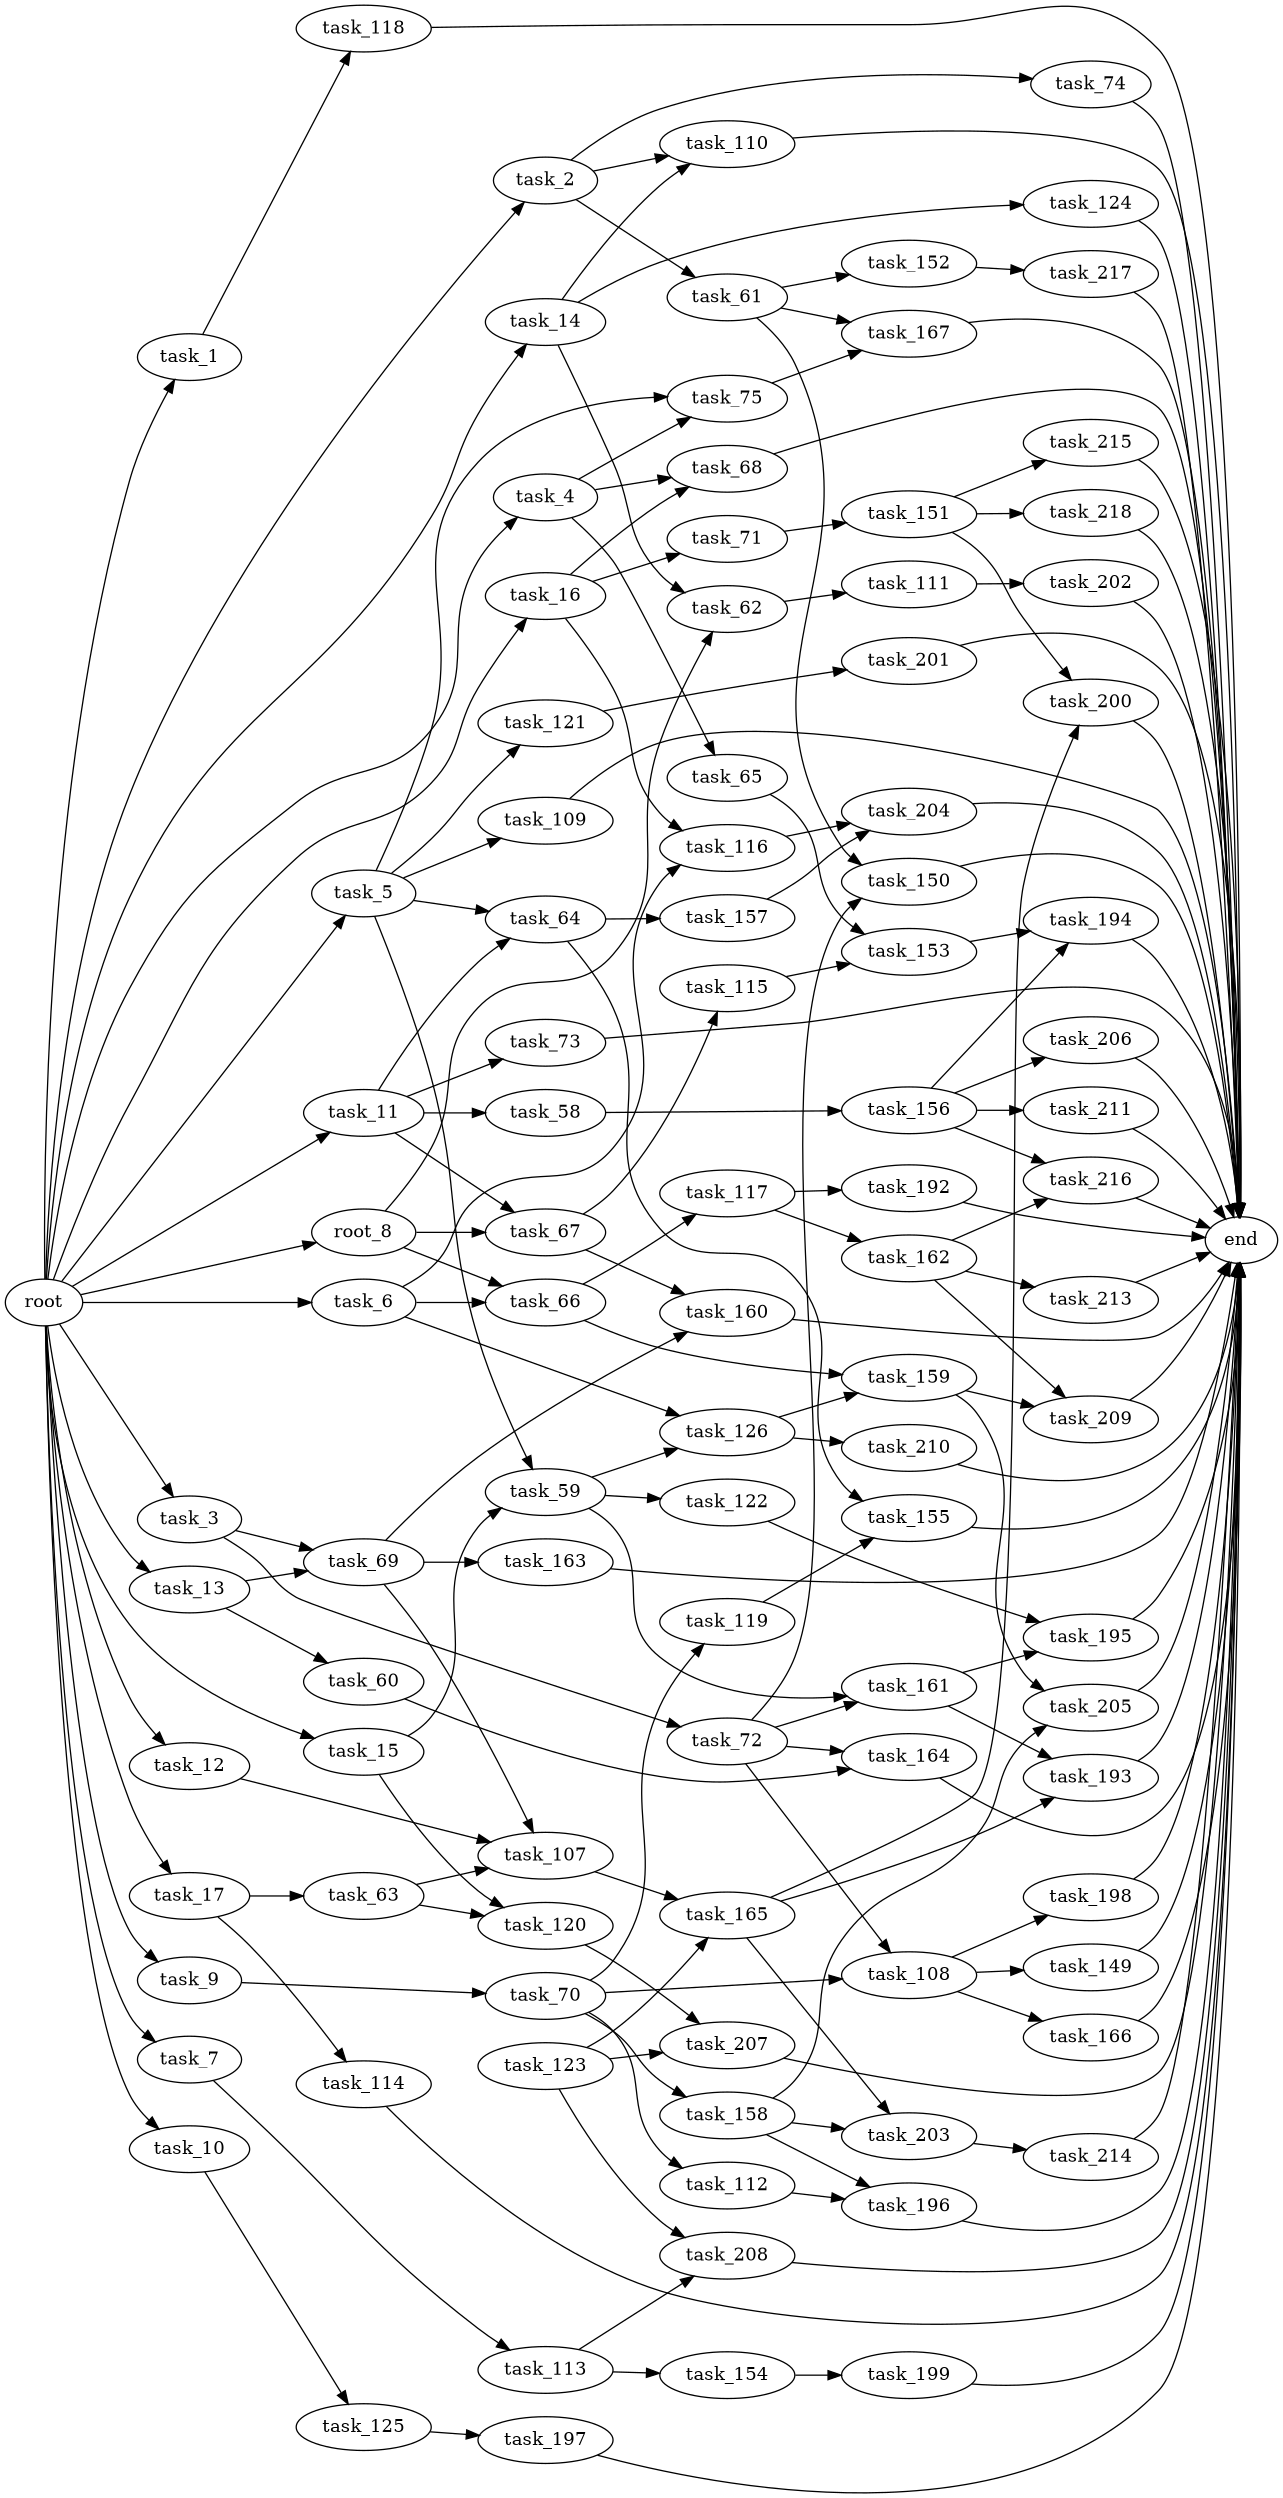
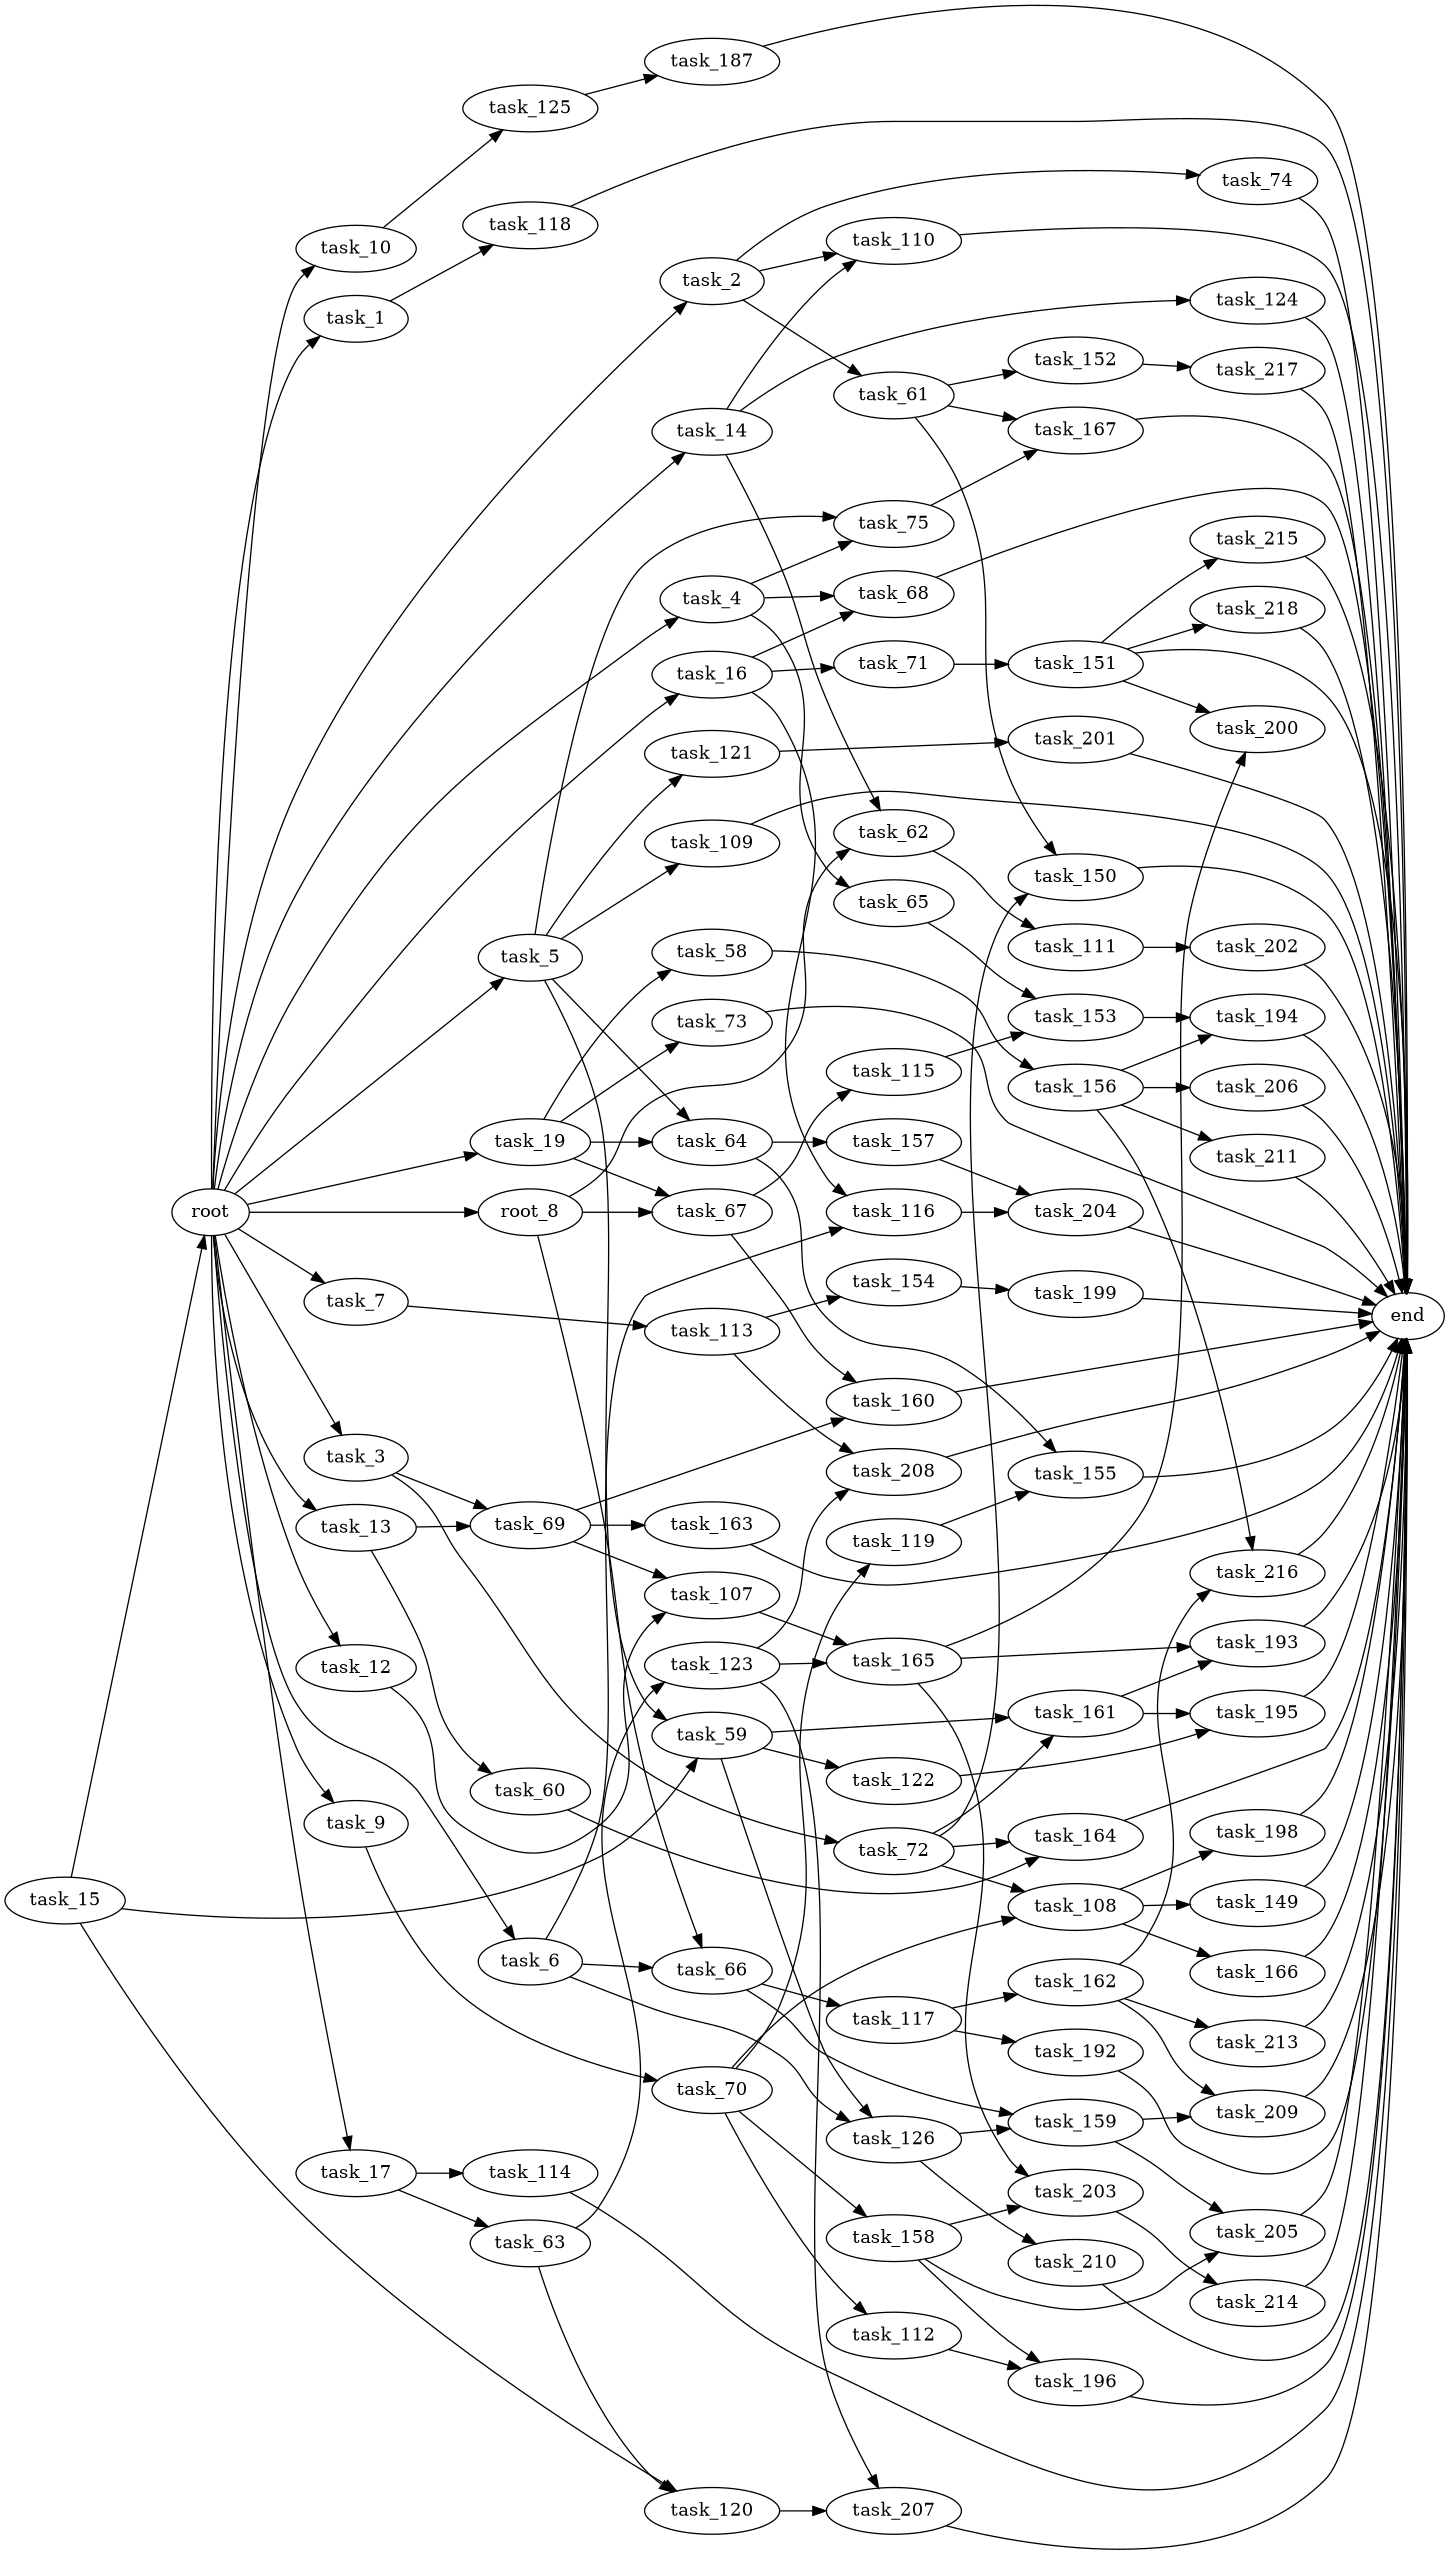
  digraph {
    rankdir=LR
    root
    task_1
    task_2
    task_3
    task_4
    task_5
    task_6
    task_7
    n9 [label=root_8]
    task_9
    task_10
-   task_11
+   task_11 [label=task_19]
    task_12
    task_13
    task_14
    task_15
    task_16
    task_17
    task_118
    task_61
    task_74
    task_110
    task_69
    task_72
    task_65
    task_68
    task_75
    task_59
    task_64
    task_109
    task_121
    task_66
    task_116
    task_126
    task_113
    task_62
    task_67
    task_70
    task_125
    task_58
    task_73
    task_107
    task_60
    task_124
    task_120
    task_71
    task_63
    task_114
    end
    task_150
    task_152
    task_167
    task_160
    task_163
    task_161
    task_164
    task_108
    task_153
    task_122
    task_155
    task_157
    task_201
    task_117
    task_159
    task_204
    task_210
    task_154
    task_208
    task_111
    task_115
    task_112
    task_119
    task_158
-   task_197
+   task_197 [label=task_187]
    task_156
    task_165
    task_207
    task_151
    task_123
    task_194
    task_206
    task_211
    task_216
    task_195
    task_193
    task_217
    task_202
    task_162
    task_192
    task_205
    task_209
    task_149
    task_166
    task_198
    task_196
    task_203
    task_200
    task_215
    task_218
    task_199
    task_213
    task_214
    root -> task_1
    root -> task_2
    root -> task_3
    root -> task_4
    root -> task_5
    root -> task_6
    root -> task_7
    root -> n9
    root -> task_9
    root -> task_10
    root -> task_11
    root -> task_12
    root -> task_13
    root -> task_14
-   root -> task_15
+   task_15 -> root
    root -> task_16
    root -> task_17
    task_1 -> task_118
    task_2 -> task_61
    task_2 -> task_74
    task_2 -> task_110
    task_3 -> task_69
    task_3 -> task_72
    task_4 -> task_65
    task_4 -> task_68
    task_4 -> task_75
    task_5 -> task_75
    task_5 -> task_59
    task_5 -> task_64
    task_5 -> task_109
    task_5 -> task_121
    task_6 -> task_66
    task_6 -> task_116
    task_6 -> task_126
    task_7 -> task_113
    n9 -> task_66
    n9 -> task_62
    n9 -> task_67
    task_9 -> task_70
    task_10 -> task_125
    task_11 -> task_64
    task_11 -> task_67
    task_11 -> task_58
    task_11 -> task_73
    task_12 -> task_107
    task_13 -> task_69
    task_13 -> task_60
    task_14 -> task_110
    task_14 -> task_62
    task_14 -> task_124
    task_15 -> task_59
    task_15 -> task_120
    task_16 -> task_68
    task_16 -> task_116
    task_16 -> task_71
    task_17 -> task_63
    task_17 -> task_114
    task_118 -> end
    task_61 -> task_150
    task_61 -> task_152
    task_61 -> task_167
    task_74 -> end
    task_110 -> end
    task_69 -> task_107
    task_69 -> task_160
    task_69 -> task_163
    task_72 -> task_150
    task_72 -> task_161
    task_72 -> task_164
    task_72 -> task_108
    task_65 -> task_153
    task_68 -> end
    task_75 -> task_167
    task_59 -> task_126
    task_59 -> task_161
    task_59 -> task_122
    task_64 -> task_155
    task_64 -> task_157
    task_109 -> end
    task_121 -> task_201
    task_66 -> task_117
    task_66 -> task_159
    task_116 -> task_204
    task_126 -> task_159
    task_126 -> task_210
    task_113 -> task_154
    task_113 -> task_208
    task_62 -> task_111
    task_67 -> task_160
    task_67 -> task_115
    task_70 -> task_108
    task_70 -> task_112
    task_70 -> task_119
    task_70 -> task_158
    task_125 -> task_197
    task_58 -> task_156
    task_73 -> end
    task_107 -> task_165
    task_60 -> task_164
    task_124 -> end
    task_120 -> task_207
    task_71 -> task_151
    task_63 -> task_120
-   task_63 -> task_107
+   task_63 -> task_123
    task_114 -> end
    task_150 -> end
    task_152 -> task_217
    task_167 -> end
    task_160 -> end
    task_163 -> end
    task_161 -> task_195
    task_161 -> task_193
    task_164 -> end
    task_108 -> task_149
    task_108 -> task_166
    task_108 -> task_198
    task_153 -> task_194
    task_122 -> task_195
    task_155 -> end
    task_157 -> task_204
    task_201 -> end
    task_117 -> task_162
    task_117 -> task_192
    task_159 -> task_205
    task_159 -> task_209
    task_204 -> end
    task_210 -> end
    task_154 -> task_199
    task_208 -> end
    task_111 -> task_202
    task_115 -> task_153
    task_112 -> task_196
    task_119 -> task_155
    task_158 -> task_205
    task_158 -> task_196
    task_158 -> task_203
    task_197 -> end
    task_156 -> task_194
    task_156 -> task_206
    task_156 -> task_211
    task_156 -> task_216
    task_165 -> task_193
    task_165 -> task_203
    task_165 -> task_200
    task_207 -> end
    task_151 -> task_200
    task_151 -> task_215
    task_151 -> task_218
    task_123 -> task_208
    task_123 -> task_165
    task_123 -> task_207
    task_194 -> end
    task_206 -> end
    task_211 -> end
    task_216 -> end
    task_195 -> end
    task_193 -> end
    task_217 -> end
    task_202 -> end
    task_162 -> task_216
    task_162 -> task_209
    task_162 -> task_213
    task_192 -> end
    task_205 -> end
    task_209 -> end
    task_149 -> end
    task_166 -> end
    task_198 -> end
    task_196 -> end
    task_203 -> task_214
-   task_200 -> end
+   task_151 -> end
    task_215 -> end
    task_218 -> end
    task_199 -> end
    task_213 -> end
    task_214 -> end
  }
